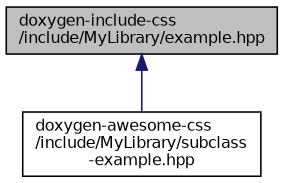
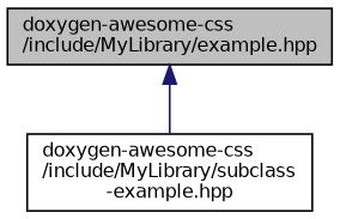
  digraph {
    node [color=black fontname=Helvetica fontsize=10 shape=record style=filled]
-   n1 [fillcolor=grey75 fontcolor=black height=0.2 label="doxygen-include-css\l/include/MyLibrary/example.hpp" width=0.4]
+   n1 [fillcolor=grey75 fontcolor=black height=0.2 label="doxygen-awesome-css\l/include/MyLibrary/example.hpp" width=0.4]
    n2 [fillcolor=white height=0.2 label="doxygen-awesome-css\l/include/MyLibrary/subclass\l-example.hpp" width=0.4]
    n1 -> n2 [color=midnightblue dir=back fontname=Helvetica fontsize=10 labelfontname=Helvetica labelfontsize=10 style=solid]
  }
